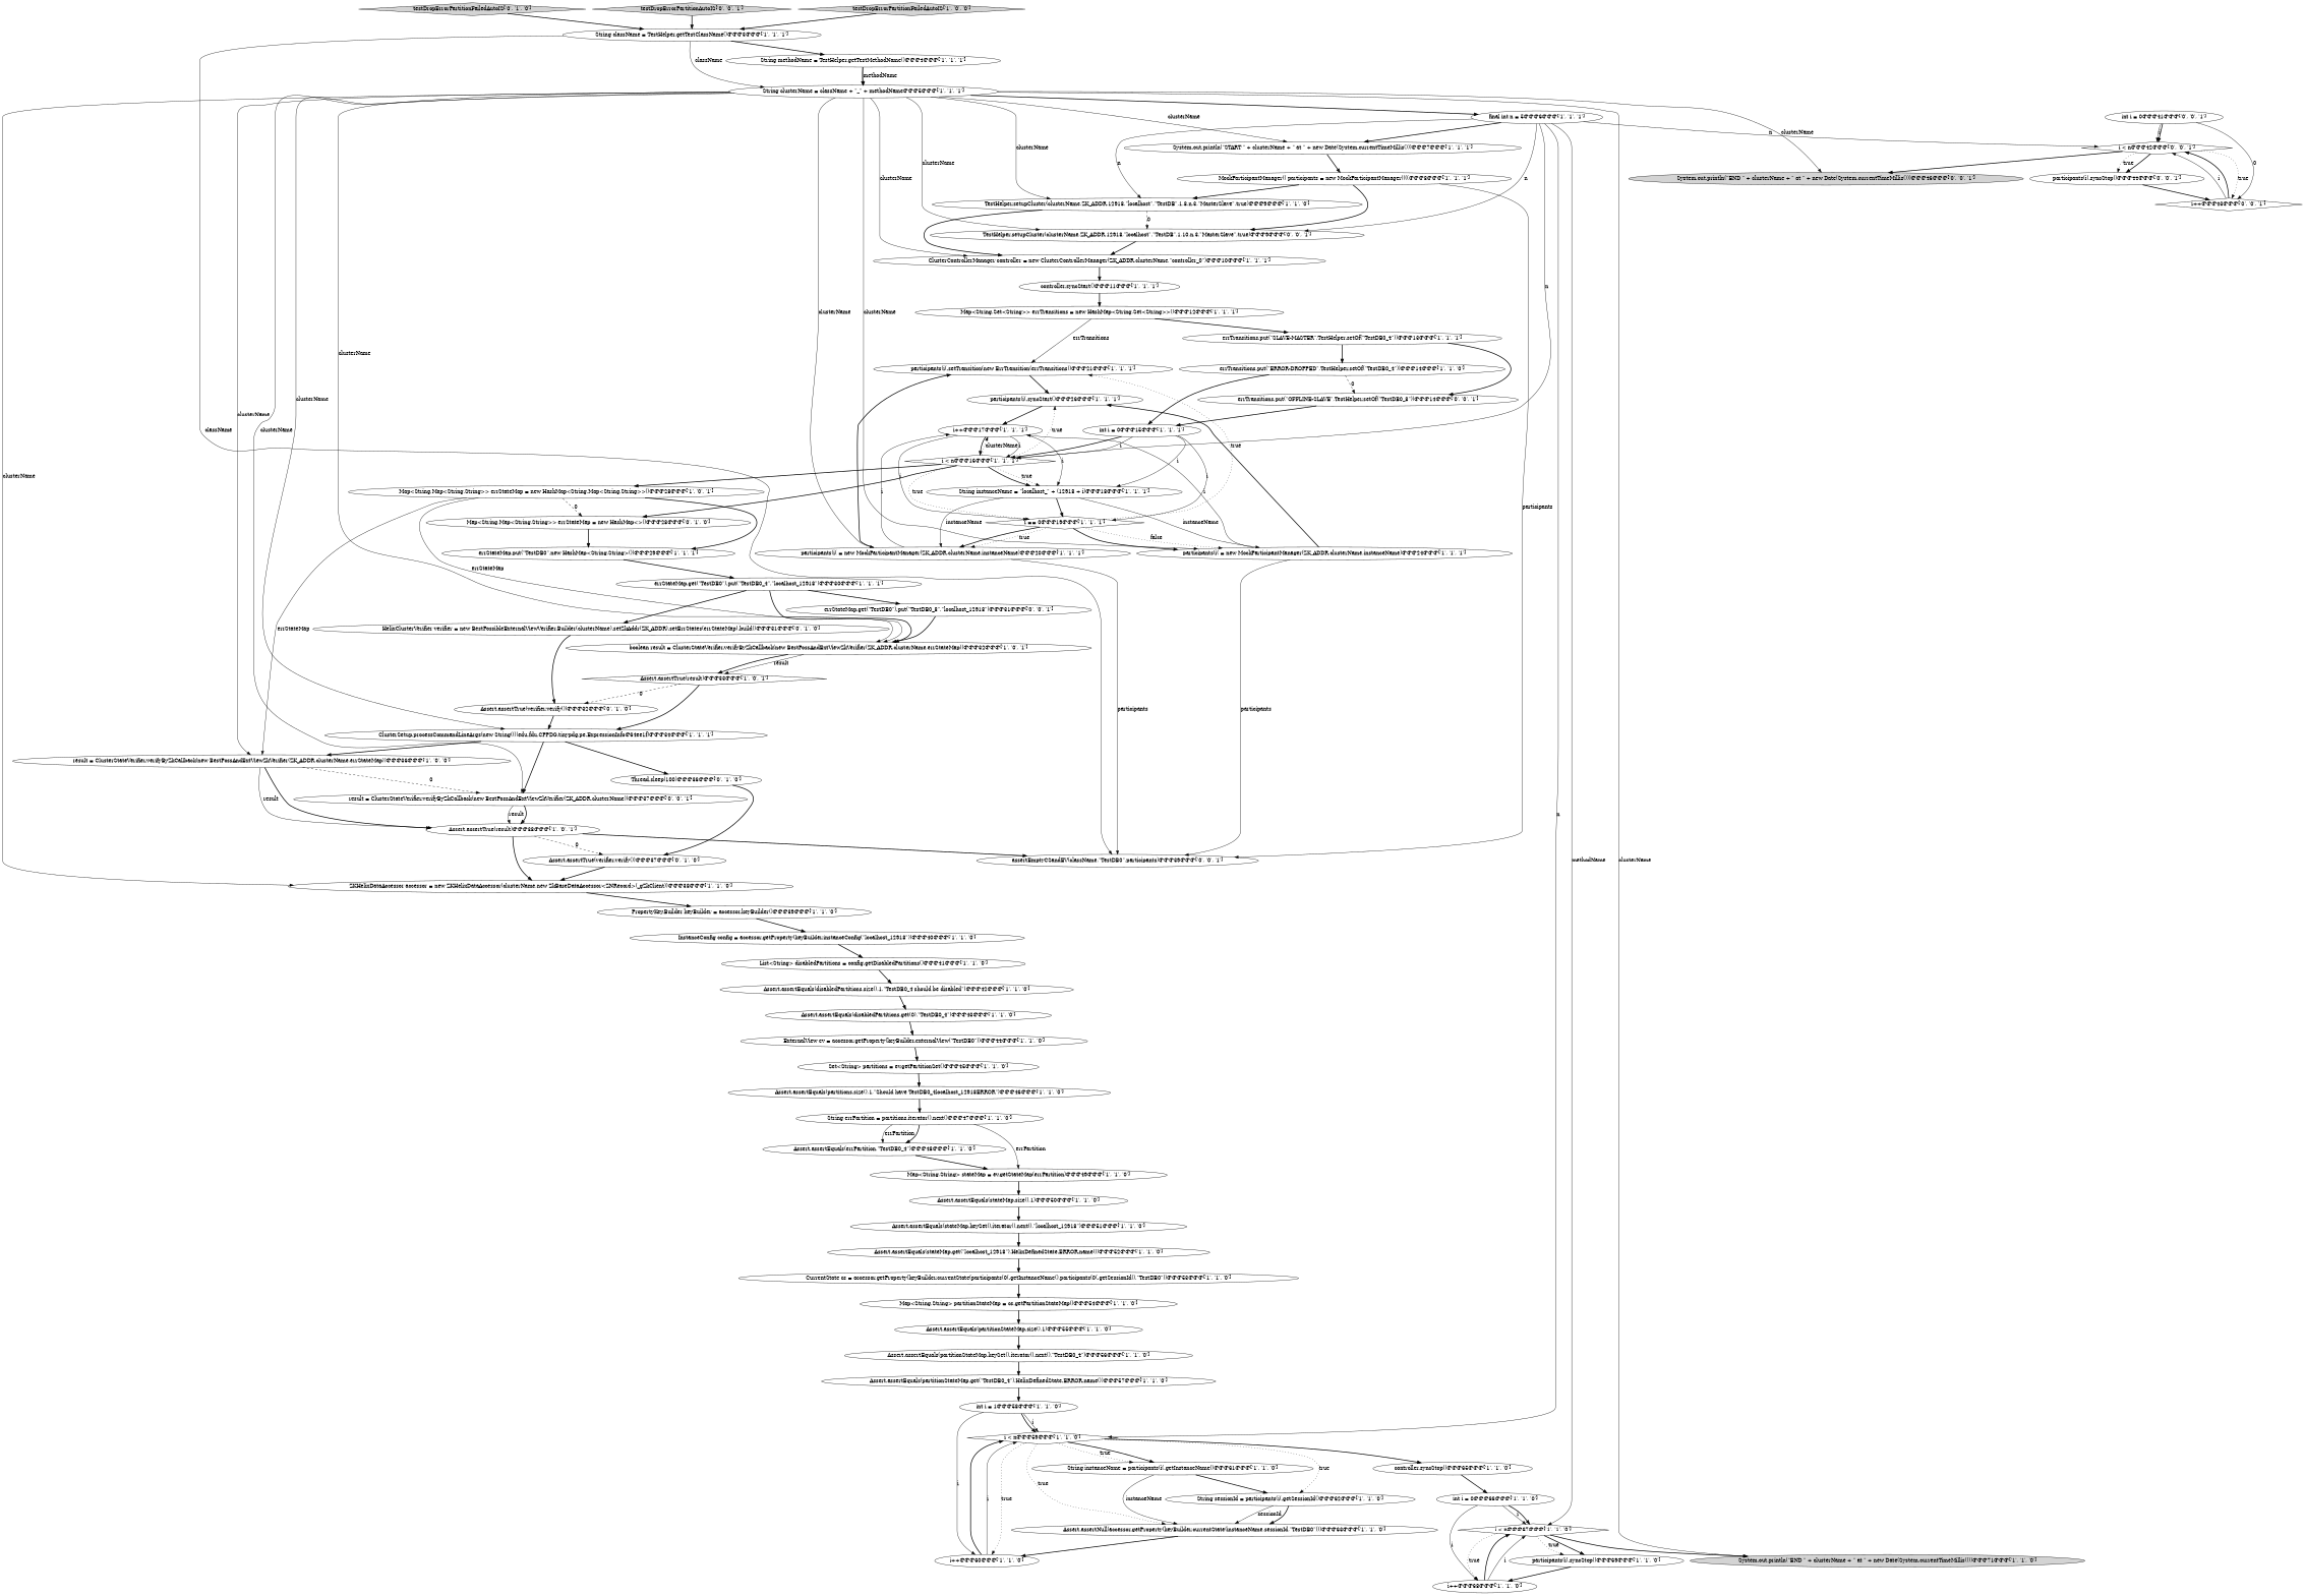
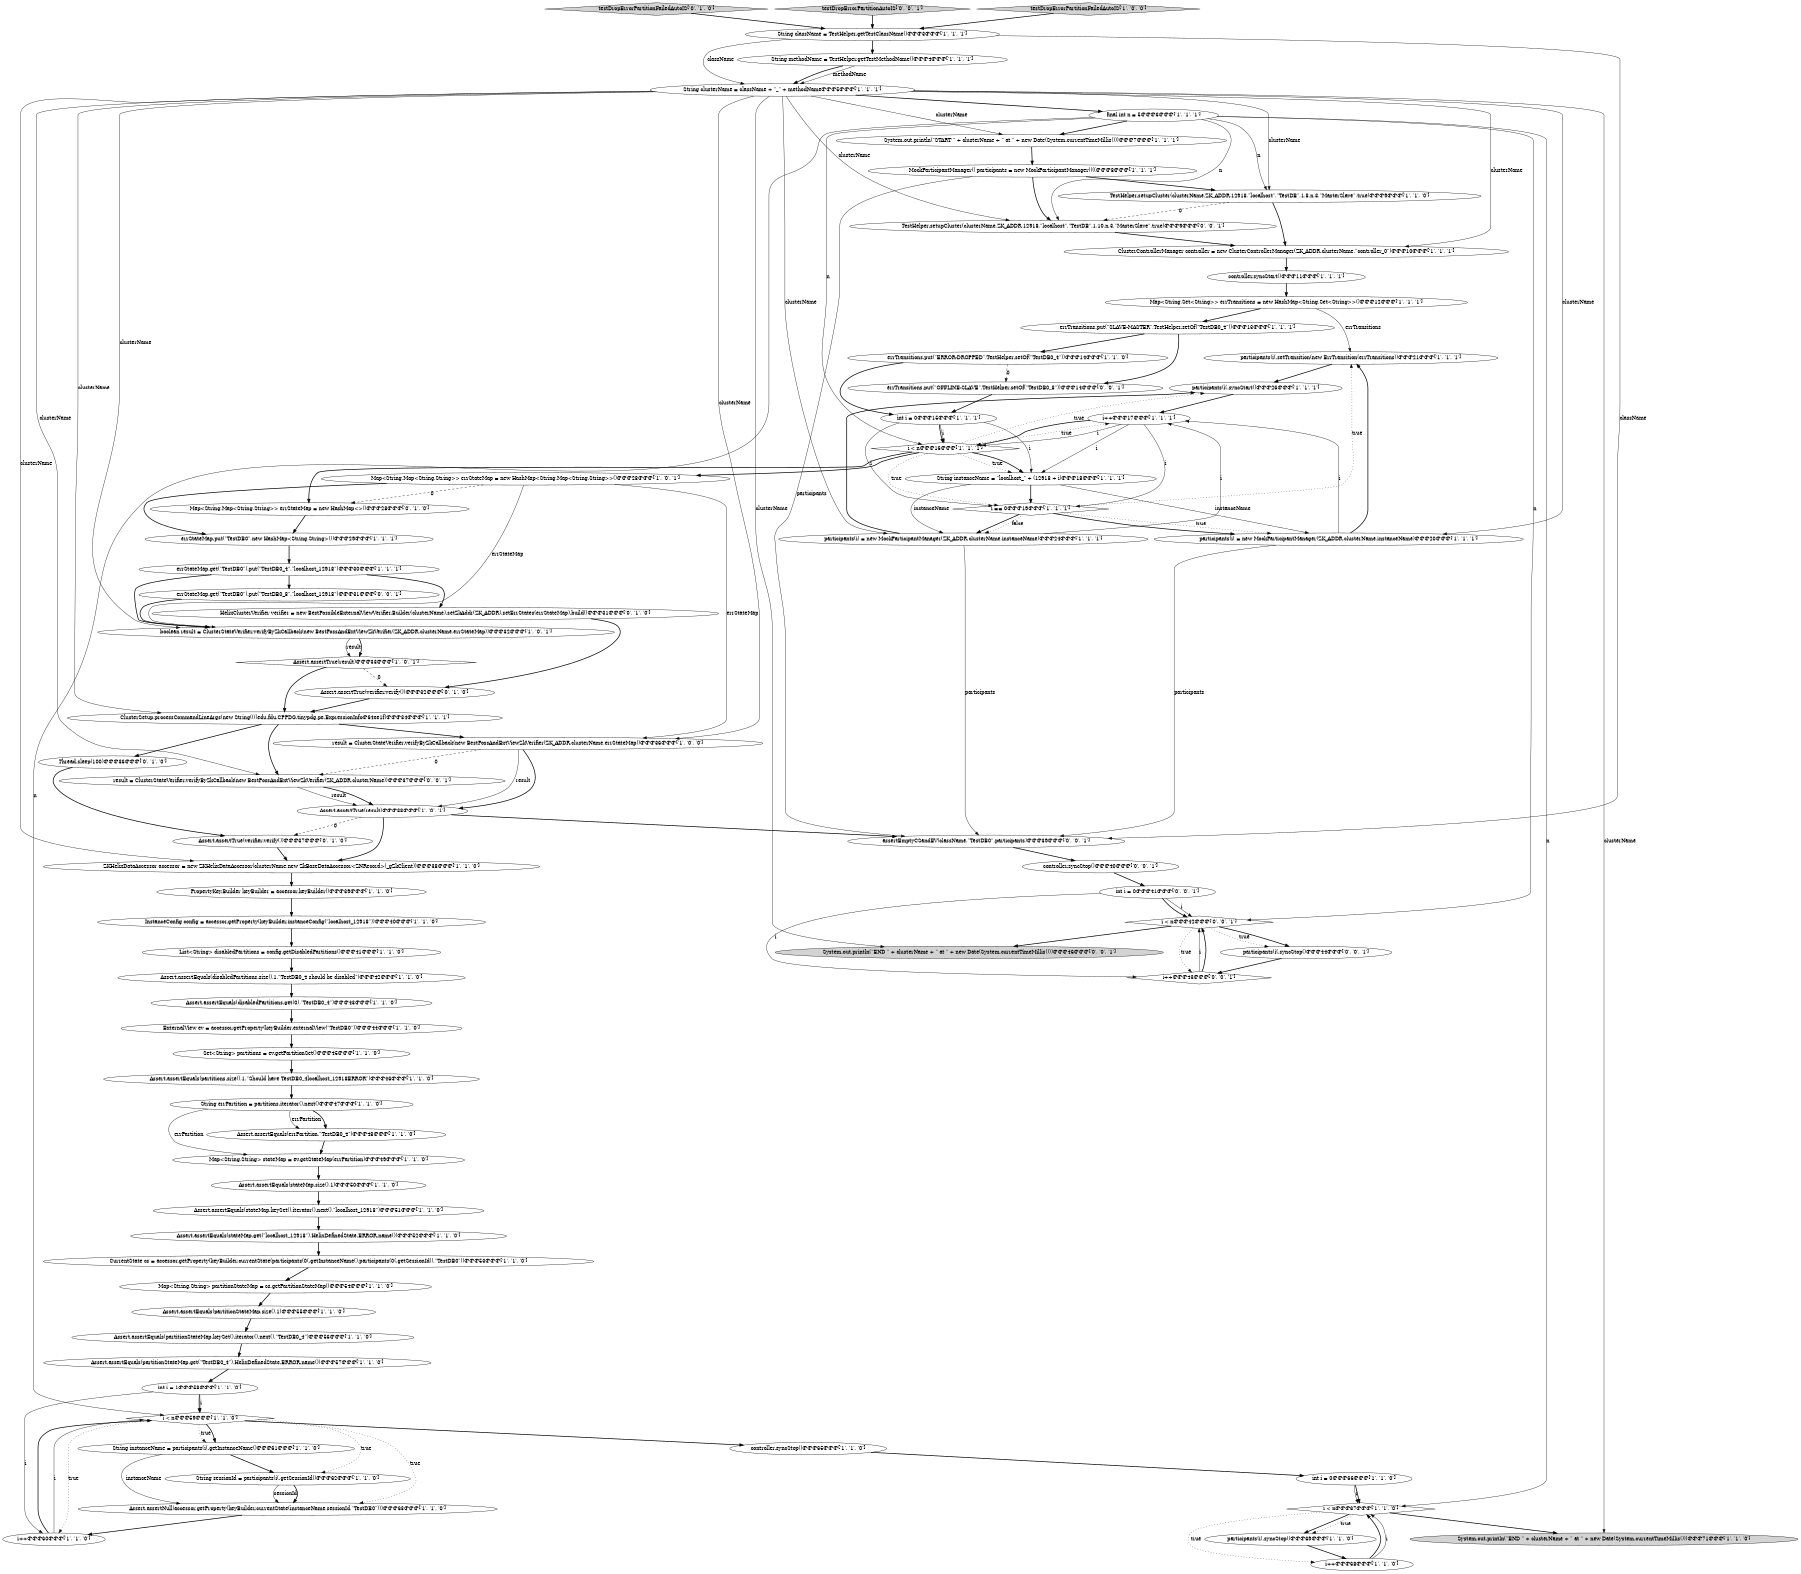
  digraph {
    node [fillcolor=white shape=ellipse style=filled]
    edge [style=bold]
    n1 [label="errStateMap.get(\"TestDB0\").put(\"TestDB0_8\",\"localhost_12918\")@@@31@@@['0', '0', '1']"]
    n2 [label="boolean result = ClusterStateVerifier.verifyByZkCallback(new BestPossAndExtViewZkVerifier(ZK_ADDR,clusterName,errStateMap))@@@32@@@['1', '0', '1']"]
    n3 [label="Assert.assertTrue(result)@@@33@@@['1', '0', '1']" shape=diamond]
    n4 [label="String methodName = TestHelper.getTestMethodName()@@@4@@@['1', '1', '1']"]
    n5 [label="String clusterName = className + \"_\" + methodName@@@5@@@['1', '1', '1']"]
    n6 [label="final int n = 5@@@6@@@['1', '1', '1']"]
    n7 [label="TestHelper.setupCluster(clusterName,ZK_ADDR,12918,\"localhost\",\"TestDB\",1,10,n,3,\"MasterSlave\",true)@@@9@@@['0', '0', '1']"]
    n8 [label="TestHelper.setupCluster(clusterName,ZK_ADDR,12918,\"localhost\",\"TestDB\",1,8,n,3,\"MasterSlave\",true)@@@9@@@['1', '1', '0']"]
    n9 [label="System.out.println(\"START \" + clusterName + \" at \" + new Date(System.currentTimeMillis()))@@@7@@@['1', '1', '1']"]
    n10 [label="ZKHelixDataAccessor accessor = new ZKHelixDataAccessor(clusterName,new ZkBaseDataAccessor<ZNRecord>(_gZkClient))@@@38@@@['1', '1', '0']"]
    n11 [label="ClusterControllerManager controller = new ClusterControllerManager(ZK_ADDR,clusterName,\"controller_0\")@@@10@@@['1', '1', '1']"]
    n12 [fillcolor=lightgray label="System.out.println(\"END \" + clusterName + \" at \" + new Date(System.currentTimeMillis()))@@@46@@@['0', '0', '1']"]
    n13 [label="ClusterSetup.processCommandLineArgs(new String((((edu.fdu.CPPDG.tinypdg.pe.ExpressionInfo@64ee1f)@@@34@@@['1', '1', '1']"]
    n14 [label="participants(i( = new MockParticipantManager(ZK_ADDR,clusterName,instanceName)@@@24@@@['1', '1', '1']"]
    n15 [label="participants(i( = new MockParticipantManager(ZK_ADDR,clusterName,instanceName)@@@20@@@['1', '1', '1']"]
    n16 [label="result = ClusterStateVerifier.verifyByZkCallback(new BestPossAndExtViewZkVerifier(ZK_ADDR,clusterName,errStateMap))@@@36@@@['1', '0', '0']"]
    n17 [label="result = ClusterStateVerifier.verifyByZkCallback(new BestPossAndExtViewZkVerifier(ZK_ADDR,clusterName))@@@37@@@['0', '0', '1']"]
    n18 [fillcolor=lightgray label="System.out.println(\"END \" + clusterName + \" at \" + new Date(System.currentTimeMillis()))@@@71@@@['1', '1', '0']"]
    n19 [label="InstanceConfig config = accessor.getProperty(keyBuilder.instanceConfig(\"localhost_12918\"))@@@40@@@['1', '1', '0']"]
    n20 [label="List<String> disabledPartitions = config.getDisabledPartitions()@@@41@@@['1', '1', '0']"]
    n21 [label="Assert.assertEquals(disabledPartitions.size(),1,\"TestDB0_4 should be disabled\")@@@42@@@['1', '1', '0']"]
    n22 [label="controller.syncStop()@@@65@@@['1', '1', '0']"]
    n23 [label="int i = 0@@@66@@@['1', '1', '0']"]
    n24 [label="i < n@@@67@@@['1', '1', '0']" shape=diamond]
    n25 [label="i++@@@68@@@['1', '1', '0']"]
    n26 [label="Assert.assertEquals(partitionStateMap.size(),1)@@@55@@@['1', '1', '0']"]
    n27 [label="Assert.assertEquals(partitionStateMap.keySet().iterator().next(),\"TestDB0_4\")@@@56@@@['1', '1', '0']"]
    n28 [label="Assert.assertEquals(partitionStateMap.get(\"TestDB0_4\"),HelixDefinedState.ERROR.name())@@@57@@@['1', '1', '0']"]
    n29 [label="CurrentState cs = accessor.getProperty(keyBuilder.currentState(participants(0(.getInstanceName(),participants(0(.getSessionId(),\"TestDB0\"))@@@53@@@['1', '1', '0']"]
    n30 [label="Map<String,String> partitionStateMap = cs.getPartitionStateMap()@@@54@@@['1', '1', '0']"]
    n31 [label="i < n@@@42@@@['0', '0', '1']" shape=diamond]
    n32 [label="i < n@@@59@@@['1', '1', '0']" shape=diamond]
    n33 [label="i < n@@@16@@@['1', '1', '1']" shape=diamond]
    n34 [label="participants(i(.syncStop()@@@44@@@['0', '0', '1']"]
    n35 [label="i++@@@43@@@['0', '0', '1']" shape=diamond]
    n36 [label="i++@@@60@@@['1', '1', '0']"]
    n37 [label="Assert.assertNull(accessor.getProperty(keyBuilder.currentState(instanceName,sessionId,\"TestDB0\")))@@@63@@@['1', '1', '0']"]
    n38 [label="String instanceName = participants(i(.getInstanceName()@@@61@@@['1', '1', '0']"]
    n39 [label="String sessionId = participants(i(.getSessionId()@@@62@@@['1', '1', '0']"]
    n40 [label="i++@@@17@@@['1', '1', '1']"]
    n41 [label="String instanceName = \"localhost_\" + (12918 + i)@@@18@@@['1', '1', '1']"]
    n42 [label="i == 0@@@19@@@['1', '1', '1']" shape=diamond]
    n43 [label="Map<String,Map<String,String>> errStateMap = new HashMap<String,Map<String,String>>()@@@28@@@['1', '0', '1']"]
    n44 [label="participants(i(.syncStart()@@@26@@@['1', '1', '1']"]
    n45 [label="Map<String,Map<String,String>> errStateMap = new HashMap<>()@@@28@@@['0', '1', '0']"]
    n46 [label="MockParticipantManager(( participants = new MockParticipantManager((((@@@8@@@['1', '1', '1']"]
    n47 [label="participants(i(.syncStop()@@@69@@@['1', '1', '0']"]
    n48 [label="errStateMap.get(\"TestDB0\").put(\"TestDB0_4\",\"localhost_12918\")@@@30@@@['1', '1', '1']"]
    n49 [label="HelixClusterVerifier verifier = new BestPossibleExternalViewVerifier.Builder(clusterName).setZkAddr(ZK_ADDR).setErrStates(errStateMap).build()@@@31@@@['0', '1', '0']"]
    n50 [label="Assert.assertTrue(verifier.verify())@@@32@@@['0', '1', '0']"]
    n51 [label="PropertyKey.Builder keyBuilder = accessor.keyBuilder()@@@39@@@['1', '1', '0']"]
    n52 [label="controller.syncStart()@@@11@@@['1', '1', '1']"]
    n53 [label="int i = 1@@@58@@@['1', '1', '0']"]
    n54 [label="Thread.sleep(100)@@@36@@@['0', '1', '0']"]
    n55 [label="ExternalView ev = accessor.getProperty(keyBuilder.externalView(\"TestDB0\"))@@@44@@@['1', '1', '0']"]
    n56 [label="Set<String> partitions = ev.getPartitionSet()@@@45@@@['1', '1', '0']"]
    n57 [label="Assert.assertEquals(partitions.size(),1,\"Should have TestDB0_4localhost_12918ERROR\")@@@46@@@['1', '1', '0']"]
    n58 [label="Map<String,Set<String>> errTransitions = new HashMap<String,Set<String>>()@@@12@@@['1', '1', '1']"]
    n59 [label="Assert.assertEquals(stateMap.keySet().iterator().next(),\"localhost_12918\")@@@51@@@['1', '1', '0']"]
    n60 [label="Assert.assertEquals(stateMap.get(\"localhost_12918\"),HelixDefinedState.ERROR.name())@@@52@@@['1', '1', '0']"]
    n61 [fillcolor=lightgray label="testDropErrorPartitionFailedAutoIS['0', '1', '0']" shape=diamond]
    n62 [label="String className = TestHelper.getTestClassName()@@@3@@@['1', '1', '1']"]
    n63 [label="assertEmptyCSandEV(className,\"TestDB0\",participants)@@@39@@@['0', '0', '1']"]
    n64 [label="Assert.assertEquals(disabledPartitions.get(0),\"TestDB0_4\")@@@43@@@['1', '1', '0']"]
    n65 [label="String errPartition = partitions.iterator().next()@@@47@@@['1', '1', '0']"]
    n66 [label="errTransitions.put(\"ERROR-DROPPED\",TestHelper.setOf(\"TestDB0_4\"))@@@14@@@['1', '1', '0']"]
    n67 [label="int i = 0@@@15@@@['1', '1', '1']"]
    n68 [label="errTransitions.put(\"OFFLINE-SLAVE\",TestHelper.setOf(\"TestDB0_8\"))@@@14@@@['0', '0', '1']"]
+   n69 [label="controller.syncStop()@@@40@@@['0', '0', '1']"]
    n70 [label="Assert.assertTrue(verifier.verify())@@@37@@@['0', '1', '0']"]
    n71 [label="participants(i(.setTransition(new ErrTransition(errTransitions))@@@21@@@['1', '1', '1']"]
    n72 [label="errStateMap.put(\"TestDB0\",new HashMap<String,String>())@@@29@@@['1', '1', '1']"]
    n73 [label="Assert.assertEquals(errPartition,\"TestDB0_4\")@@@48@@@['1', '1', '0']"]
    n74 [label="Map<String,String> stateMap = ev.getStateMap(errPartition)@@@49@@@['1', '1', '0']"]
    n75 [fillcolor=lightgray label="testDropErrorPartitionAutoIS['0', '0', '1']" shape=diamond]
    n76 [label="Assert.assertTrue(result)@@@38@@@['1', '0', '1']"]
    n77 [label="errTransitions.put(\"SLAVE-MASTER\",TestHelper.setOf(\"TestDB0_4\"))@@@13@@@['1', '1', '1']"]
    n78 [label="Assert.assertEquals(stateMap.size(),1)@@@50@@@['1', '1', '0']"]
    n79 [label="int i = 0@@@41@@@['0', '0', '1']"]
    n80 [fillcolor=lightgray label="testDropErrorPartitionFailedAutoIS['1', '0', '0']" shape=diamond]
    n1 -> n2
    n2 -> n3 [label=result style=solid]
    n2 -> n3
    n3 -> n13
    n3 -> n50 [label=0 style=dashed]
    n4 -> n5 [label=methodName style=solid]
    n4 -> n5
    n5 -> n2 [label=clusterName style=solid]
    n5 -> n6
    n5 -> n7 [label=clusterName style=solid]
    n5 -> n8 [label=clusterName style=solid]
    n5 -> n9 [label=clusterName style=solid]
    n5 -> n10 [label=clusterName style=solid]
    n5 -> n11 [label=clusterName style=solid]
    n5 -> n12 [label=clusterName style=solid]
    n5 -> n13 [label=clusterName style=solid]
    n5 -> n14 [label=clusterName style=solid]
    n5 -> n15 [label=clusterName style=solid]
    n5 -> n16 [label=clusterName style=solid]
    n5 -> n17 [label=clusterName style=solid]
    n5 -> n18 [label=clusterName style=solid]
    n6 -> n7 [label=n style=solid]
    n6 -> n8 [label=n style=solid]
    n6 -> n9
-   n6 -> n24 [label=methodName style=solid]
+   n6 -> n24 [label=n style=solid]
    n6 -> n31 [label=n style=solid]
    n6 -> n32 [label=n style=solid]
    n6 -> n33 [label=n style=solid]
    n7 -> n11
    n8 -> n7 [label=0 style=dashed]
    n8 -> n11
    n9 -> n46
    n10 -> n51
    n11 -> n52
    n13 -> n16
    n13 -> n17
    n13 -> n54
    n14 -> n40 [label=i style=solid]
    n14 -> n44
    n14 -> n63 [label=participants style=solid]
    n15 -> n40 [label=i style=solid]
    n15 -> n63 [label=participants style=solid]
    n15 -> n71
    n16 -> n17 [label=0 style=dashed]
    n16 -> n76 [label=result style=solid]
    n16 -> n76
    n17 -> n76
    n17 -> n76 [label=result style=solid]
    n19 -> n20
    n20 -> n21
    n21 -> n64
    n22 -> n23
    n23 -> n24 [label=i style=solid]
    n23 -> n24
-   n23 -> n25 [label=i style=solid]
    n24 -> n18
    n24 -> n25 [label=true style=dotted]
    n24 -> n47
    n24 -> n47 [label=true style=dotted]
    n25 -> n24
    n25 -> n24 [label=i style=solid]
    n26 -> n27
    n27 -> n28
    n28 -> n53
    n29 -> n30
    n30 -> n26
    n31 -> n12
    n31 -> n34
    n31 -> n34 [label=true style=dotted]
    n31 -> n35 [label=true style=dotted]
    n32 -> n22
    n32 -> n36 [label=true style=dotted]
    n32 -> n37 [label=true style=dotted]
    n32 -> n38 [label=true style=dotted]
    n32 -> n38
    n32 -> n39 [label=true style=dotted]
-   n33 -> n40 [label=clusterName style=dotted]
+   n33 -> n40 [label=true style=dotted]
    n33 -> n41 [label=true style=dotted]
    n33 -> n41
    n33 -> n42 [label=true style=dotted]
    n33 -> n43
    n33 -> n44 [label=true style=dotted]
    n33 -> n45
    n34 -> n35
    n35 -> n31 [label=i style=solid]
    n35 -> n31
    n36 -> n32
    n36 -> n32 [label=i style=solid]
    n37 -> n36
    n38 -> n37 [label=instanceName style=solid]
    n38 -> n39
    n39 -> n37 [label=sessionId style=solid]
    n39 -> n37
    n40 -> n33 [label=i style=solid]
    n40 -> n33
    n40 -> n41 [label=i style=solid]
    n40 -> n42 [label=i style=solid]
    n41 -> n14 [label=instanceName style=solid]
    n41 -> n15 [label=instanceName style=solid]
    n41 -> n42
    n42 -> n14
    n42 -> n14 [label=false style=dotted]
    n42 -> n15 [label=true style=dotted]
    n42 -> n15
    n42 -> n71 [label=true style=dotted]
    n43 -> n2 [label=errStateMap style=solid]
    n43 -> n16 [label=errStateMap style=solid]
    n43 -> n45 [label=0 style=dashed]
    n43 -> n72
    n44 -> n40
    n45 -> n72
    n46 -> n7
    n46 -> n8
    n46 -> n63 [label=participants style=solid]
    n47 -> n25
    n48 -> n1
    n48 -> n2
    n48 -> n49
    n49 -> n50
    n50 -> n13
    n51 -> n19
    n52 -> n58
    n53 -> n32 [label=i style=solid]
    n53 -> n32
    n53 -> n36 [label=i style=solid]
    n54 -> n70
    n55 -> n56
    n56 -> n57
    n57 -> n65
    n58 -> n71 [label=errTransitions style=solid]
    n58 -> n77
    n59 -> n60
    n60 -> n29
    n61 -> n62
    n62 -> n4
    n62 -> n5 [label=className style=solid]
    n62 -> n63 [label=className style=solid]
+   n63 -> n69
    n64 -> n55
    n65 -> n73 [label=errPartition style=solid]
    n65 -> n73
    n65 -> n74 [label=errPartition style=solid]
    n66 -> n67
    n66 -> n68 [label=0 style=dashed]
    n67 -> n33 [label=i style=solid]
    n67 -> n33
    n67 -> n41 [label=i style=solid]
    n67 -> n42 [label=i style=solid]
    n68 -> n67
+   n69 -> n79
    n70 -> n10
    n71 -> n44
    n72 -> n48
    n73 -> n74
    n74 -> n78
    n75 -> n62
    n76 -> n10
    n76 -> n63
    n76 -> n70 [label=0 style=dashed]
    n77 -> n66
    n77 -> n68
    n78 -> n59
    n79 -> n31 [label=i style=solid]
    n79 -> n31
-   n79 -> n35 [label=0 style=solid]
+   n79 -> n35 [label=i style=solid]
    n80 -> n62
  }
